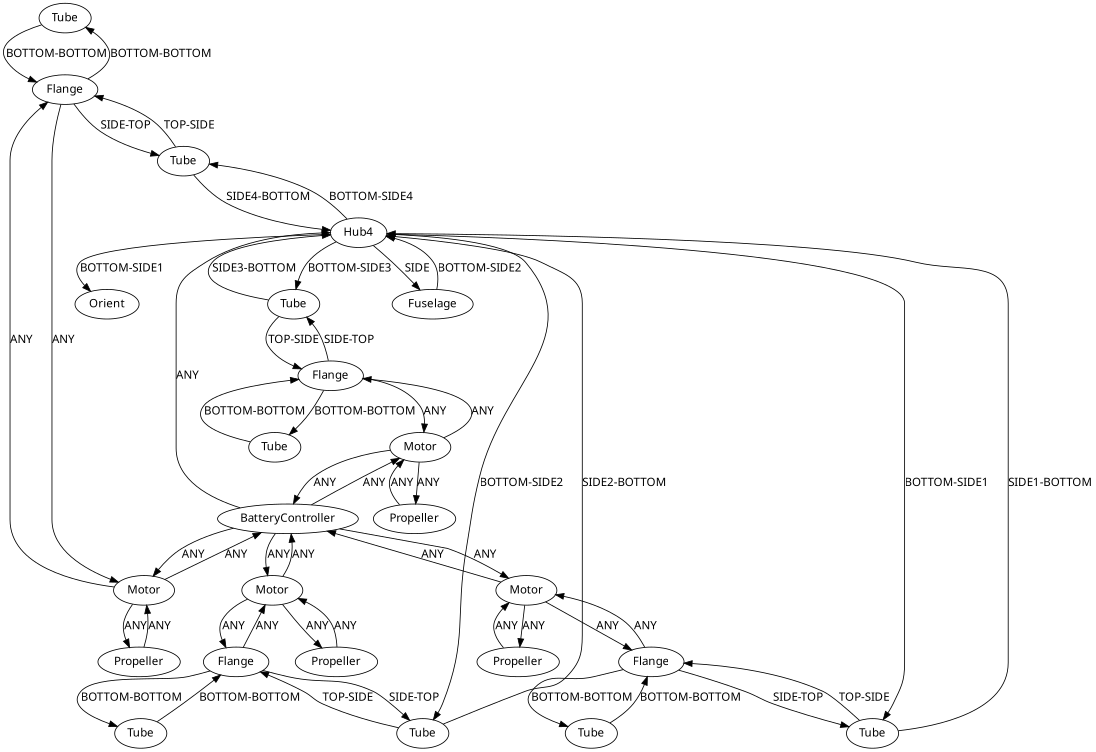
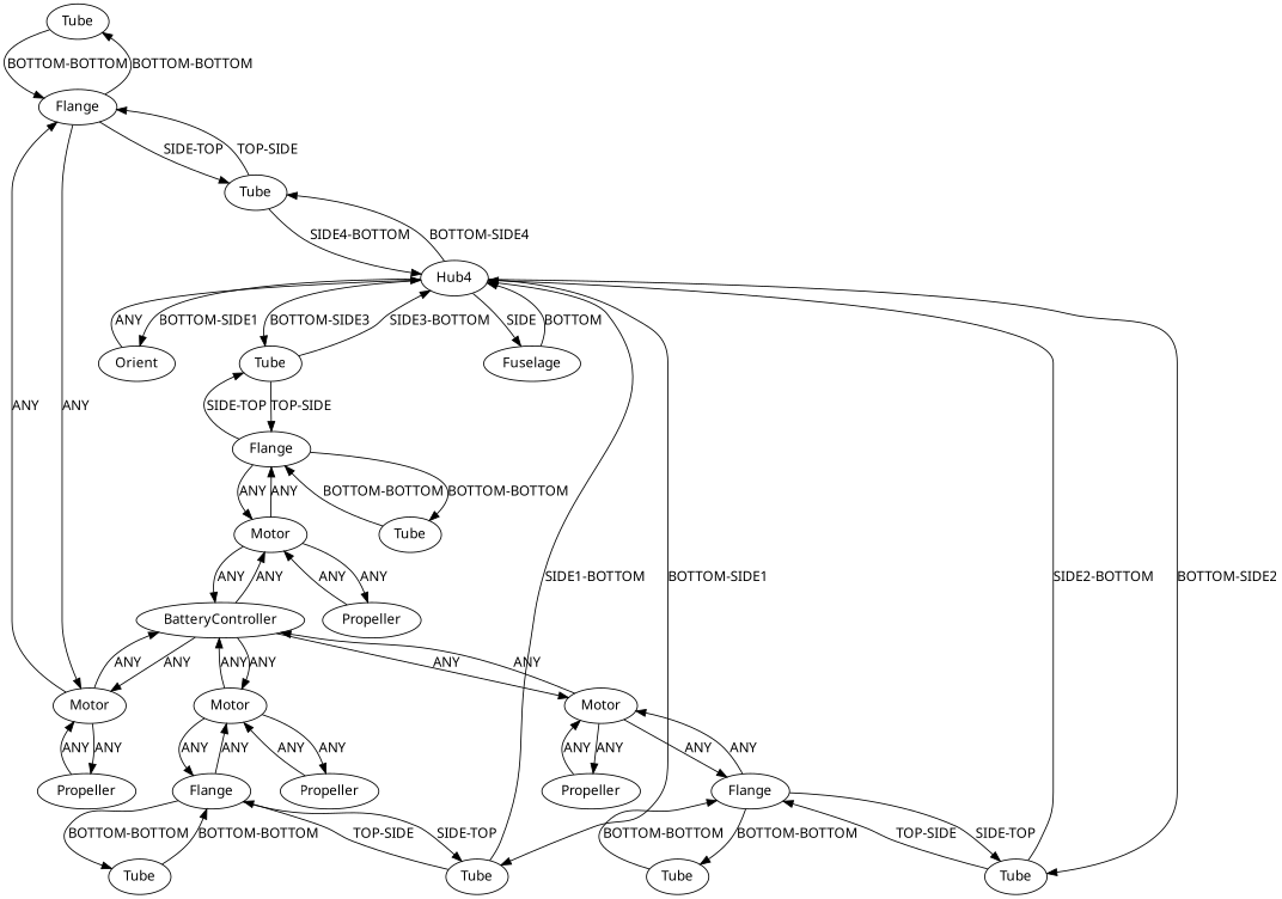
  digraph {
    fontname="Noto Sans"
    node [fontname="Noto Sans"]
    edge [fontname="Noto Sans"]
    n1 [instance=Tube_instance_1 label=Tube]
    n2 [instance=Flange_instance_2 label=Flange]
    n3 [instance=Motor_instance_2 label=Motor]
    n4 [instance=Tube_instance_7 label=Tube]
    n5 [instance=Motor_instance_1 label=Motor]
    n6 [instance=BatteryController_instance_1 label=BatteryController]
    n7 [instance=Propeller_instance_2 label=Propeller]
    n8 [instance=Flange_instance_4 label=Flange]
    n9 [instance=Motor_instance_3 label=Motor]
    n10 [instance=Motor_instance_4 label=Motor]
    n11 [instance=Tube_instance_2 label=Tube]
    n12 [instance=Tube_instance_4 label=Tube]
    n13 [instance=Hub4_instance_1 label=Hub4]
    n14 [instance=Tube_instance_6 label=Tube]
    n15 [instance=Fuselage_instance_1 label=Fuselage]
    n16 [instance=Orient label=Orient]
    n17 [instance=Tube_instance_8 label=Tube]
    n18 [instance=Tube_instance_3 label=Tube]
    n19 [instance=Flange_instance_3 label=Flange]
    n20 [instance=Propeller_instance_1 label=Propeller]
    n21 [instance=Flange_instance_1 label=Flange]
    n22 [instance=Tube_instance_5 label=Tube]
    n23 [instance=Propeller_instance_4 label=Propeller]
    n24 [instance=Propeller_instance_3 label=Propeller]
    n1 -> n2 [label="BOTTOM-BOTTOM"]
    n2 -> n1 [label="BOTTOM-BOTTOM"]
    n2 -> n3 [label=ANY]
    n2 -> n4 [label="SIDE-TOP"]
    n3 -> n2 [label=ANY]
    n3 -> n6 [label=ANY]
    n3 -> n20 [label=ANY]
    n4 -> n2 [label="TOP-SIDE"]
    n4 -> n13 [label="SIDE4-BOTTOM"]
    n5 -> n6 [label=ANY]
    n5 -> n7 [label=ANY]
    n5 -> n8 [label=ANY]
    n6 -> n3 [label=ANY]
    n6 -> n5 [label=ANY]
    n6 -> n9 [label=ANY]
    n6 -> n10 [label=ANY]
    n7 -> n5 [label=ANY]
    n8 -> n5 [label=ANY]
    n8 -> n11 [label="SIDE-TOP"]
    n8 -> n12 [label="BOTTOM-BOTTOM"]
    n9 -> n6 [label=ANY]
    n9 -> n21 [label=ANY]
    n9 -> n23 [label=ANY]
    n10 -> n6 [label=ANY]
    n10 -> n19 [label=ANY]
    n10 -> n24 [label=ANY]
    n11 -> n8 [label="TOP-SIDE"]
    n11 -> n13 [label="SIDE1-BOTTOM"]
    n12 -> n8 [label="BOTTOM-BOTTOM"]
    n13 -> n4 [label="BOTTOM-SIDE4"]
    n13 -> n11 [label="BOTTOM-SIDE1"]
    n13 -> n14 [label="BOTTOM-SIDE2"]
    n13 -> n15 [label=SIDE]
    n13 -> n16 [label="BOTTOM-SIDE1"]
    n13 -> n17 [label="BOTTOM-SIDE3"]
    n14 -> n13 [label="SIDE2-BOTTOM"]
    n14 -> n21 [label="TOP-SIDE"]
-   n15 -> n13 [label="BOTTOM-SIDE2"]
-   n6 -> n13 [label=ANY]
+   n15 -> n13 [label=BOTTOM]
+   n16 -> n13 [label=ANY]
    n17 -> n13 [label="SIDE3-BOTTOM"]
    n17 -> n19 [label="TOP-SIDE"]
    n18 -> n19 [label="BOTTOM-BOTTOM"]
    n19 -> n10 [label=ANY]
    n19 -> n17 [label="SIDE-TOP"]
    n19 -> n18 [label="BOTTOM-BOTTOM"]
    n20 -> n3 [label=ANY]
    n21 -> n9 [label=ANY]
    n21 -> n14 [label="SIDE-TOP"]
    n21 -> n22 [label="BOTTOM-BOTTOM"]
    n22 -> n21 [label="BOTTOM-BOTTOM"]
    n23 -> n9 [label=ANY]
    n24 -> n10 [label=ANY]
  }
